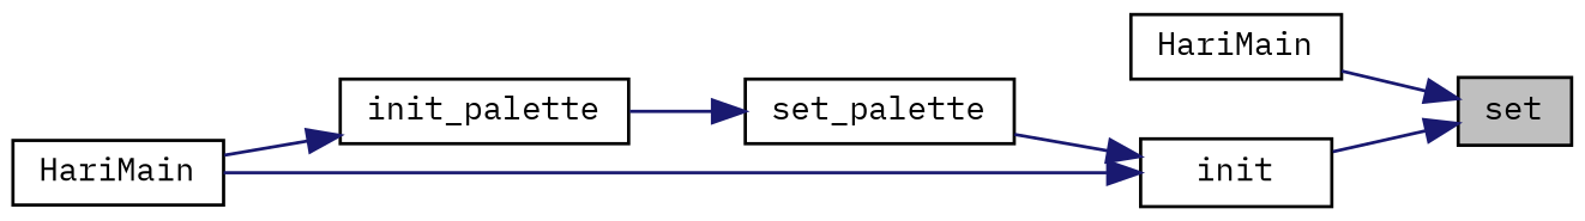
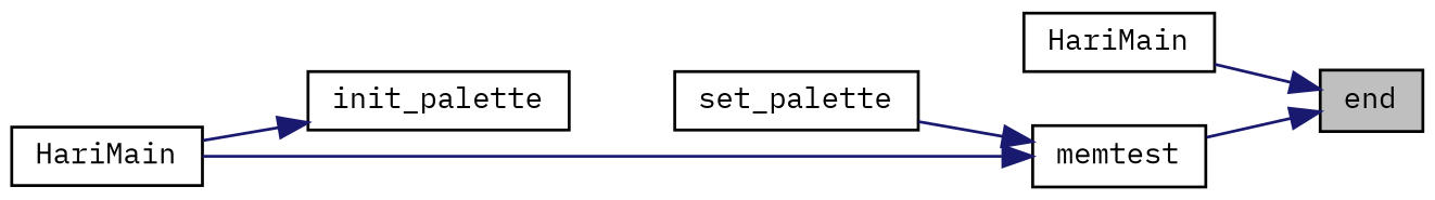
  digraph {
    fontname="IBM Plex Mono"
    rankdir=RL
    node [color=black fillcolor=white fontname="IBM Plex Mono" fontsize=10 shape=record style=filled]
    edge [color=midnightblue dir=back fontname="IBM Plex Mono" fontsize=10 labelfontname=Helvetica labelfontsize=10 style=solid]
-   n1 [fillcolor=grey75 fontcolor=black height=0.2 label=set width=0.4]
+   n1 [fillcolor=grey75 fontcolor=black height=0.2 label=end width=0.4]
    n2 [height=0.2 label=HariMain width=0.4]
-   n3 [height=0.2 label=init width=0.4]
+   n3 [height=0.2 label=memtest width=0.4]
    n4 [height=0.2 label=set_palette width=0.4]
    n5 [height=0.2 label=HariMain width=0.4]
    n6 [height=0.2 label=init_palette width=0.4]
    n1 -> n2
    n1 -> n3
    n3 -> n4
    n3 -> n5
-   n4 -> n6
    n6 -> n5
  }
